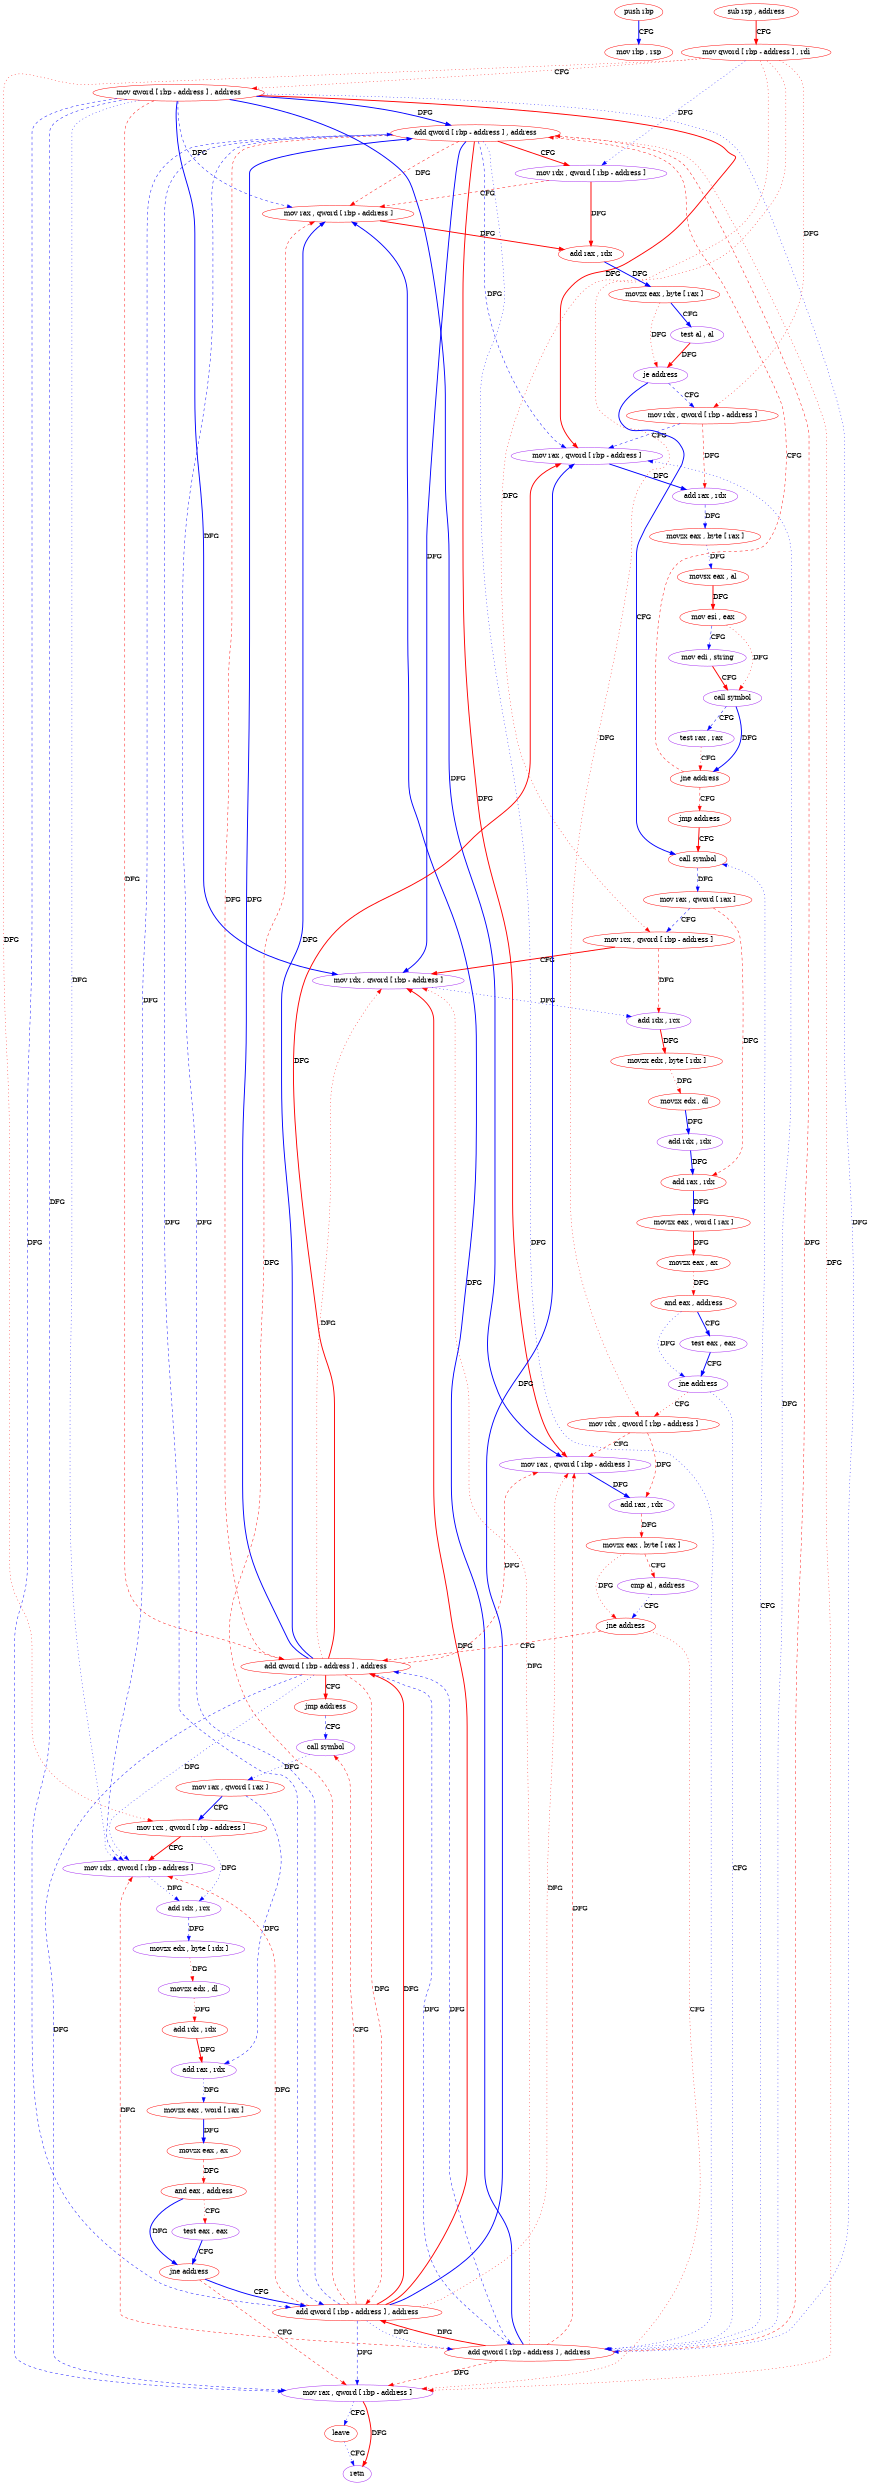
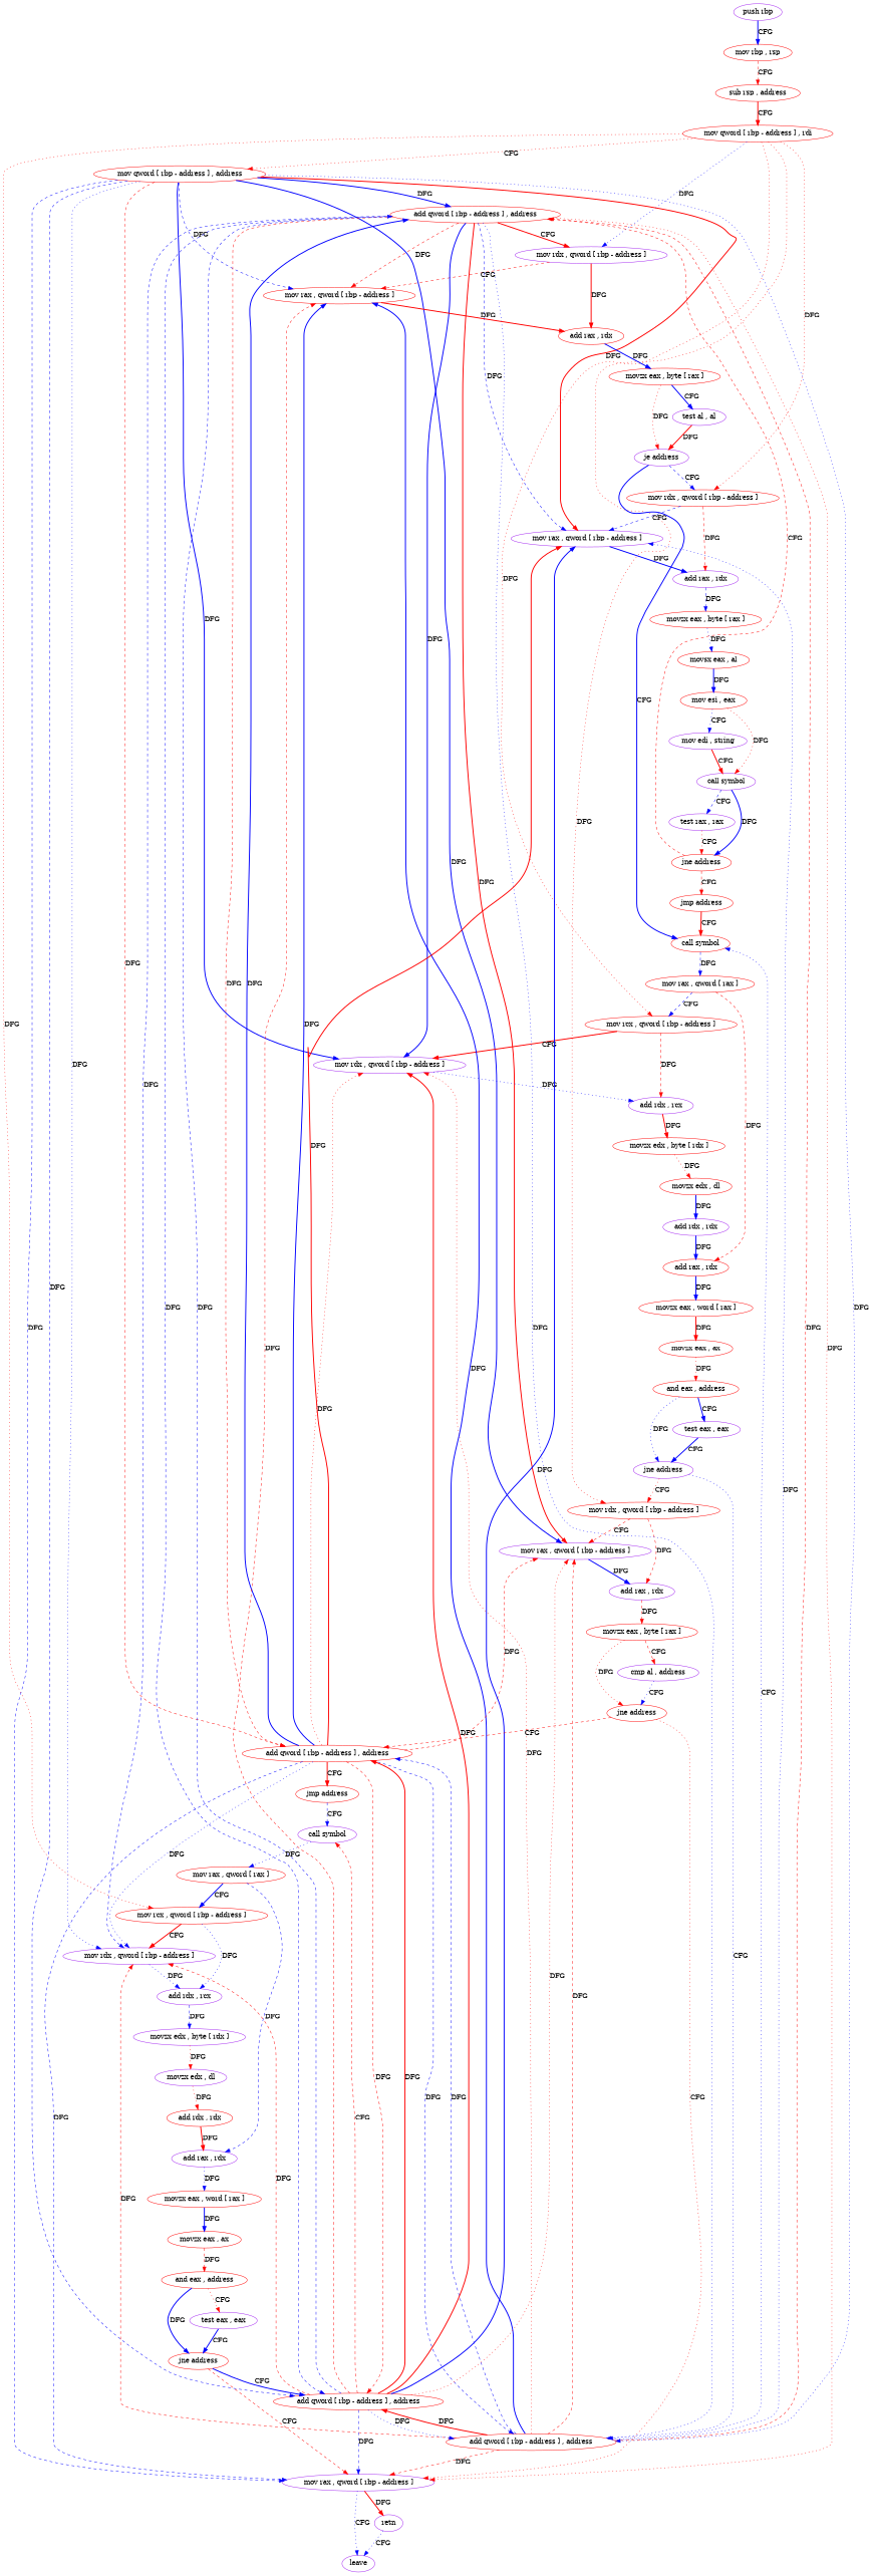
  digraph {
    fontname="DejaVu Serif"
    node [color=red fontname="DejaVu Serif"]
    edge [color=red fontname="DejaVu Serif" style=dashed]
-   n1 [label="push rbp"]
+   n1 [color=purple label="push rbp"]
    n2 [label="mov rbp , rsp"]
    n3 [label="sub rsp , address"]
    n4 [label="mov qword [ rbp - address ] , rdi"]
    n5 [label="mov qword [ rbp - address ] , address"]
    n6 [label="mov rcx , qword [ rbp - address ]"]
    n7 [label="mov rdx , qword [ rbp - address ]"]
    n8 [label="mov rdx , qword [ rbp - address ]"]
    n9 [color=purple label="mov rdx , qword [ rbp - address ]"]
    n10 [label="mov rcx , qword [ rbp - address ]"]
    n11 [label="add qword [ rbp - address ] , address"]
    n12 [color=purple label="mov rdx , qword [ rbp - address ]"]
    n13 [label="add qword [ rbp - address ] , address"]
    n14 [color=purple label="mov rax , qword [ rbp - address ]"]
    n15 [color=purple label="mov rax , qword [ rbp - address ]"]
    n16 [color=purple label="mov rax , qword [ rbp - address ]"]
    n17 [label="add qword [ rbp - address ] , address"]
    n18 [label="mov rax , qword [ rbp - address ]"]
    n19 [color=purple label="mov rdx , qword [ rbp - address ]"]
    n20 [label="add qword [ rbp - address ] , address"]
    n21 [color=purple label="add rdx , rcx"]
    n22 [color=purple label="add rax , rdx"]
    n23 [color=purple label="add rax , rdx"]
    n24 [label="add rax , rdx"]
    n25 [color=purple label="add rdx , rcx"]
    n26 [label="call symbol"]
-   n27 [label=leave]
+   n27 [color=purple label=leave]
    n28 [color=purple label=retn]
    n29 [label="jmp address"]
    n30 [color=purple label="call symbol"]
    n31 [label="mov rax , qword [ rax ]"]
    n32 [label="add rax , rdx"]
    n33 [label="movzx eax , word [ rax ]"]
    n34 [label="movzx edx , byte [ rdx ]"]
    n35 [label="movzx edx , dl"]
    n36 [color=purple label="add rdx , rdx"]
    n37 [label="movzx eax , ax"]
    n38 [label="and eax , address"]
    n39 [color=purple label="test eax , eax"]
    n40 [color=purple label="jne address"]
    n41 [label="movzx eax , byte [ rax ]"]
    n42 [label="movzx eax , byte [ rax ]"]
    n43 [label="movsx eax , al"]
    n44 [label="mov esi , eax"]
    n45 [color=purple label="mov edi , string"]
    n46 [color=purple label="call symbol"]
    n47 [color=purple label="test rax , rax"]
    n48 [label="jne address"]
    n49 [label="jmp address"]
    n50 [color=purple label="cmp al , address"]
    n51 [label="jne address"]
    n52 [label="movzx eax , byte [ rax ]"]
    n53 [color=purple label="test al , al"]
    n54 [color=purple label="je address"]
    n55 [label="mov rax , qword [ rax ]"]
    n56 [color=purple label="add rax , rdx"]
    n57 [label="movzx eax , word [ rax ]"]
    n58 [color=purple label="movzx edx , byte [ rdx ]"]
    n59 [color=purple label="movzx edx , dl"]
    n60 [label="add rdx , rdx"]
    n61 [label="movzx eax , ax"]
    n62 [label="and eax , address"]
    n63 [color=purple label="test eax , eax"]
    n64 [label="jne address"]
    n1 -> n2 [color=blue label=CFG style=bold]
+   n2 -> n3 [label=CFG]
    n3 -> n4 [label=CFG style=bold]
    n4 -> n5 [label=CFG style=dotted]
    n4 -> n6 [label=DFG style=dotted]
    n4 -> n7 [label=DFG style=dotted]
    n4 -> n8 [label=DFG style=dotted]
    n4 -> n9 [color=blue label=DFG style=dotted]
    n4 -> n10 [label=DFG style=dotted]
    n5 -> n11 [color=blue label=DFG style=bold]
    n5 -> n12 [color=blue label=DFG style=bold]
    n5 -> n13 [color=blue label=DFG style=dotted]
    n5 -> n14 [label=DFG style=bold]
    n5 -> n15 [color=blue label=DFG style=bold]
    n5 -> n16 [color=blue label=DFG]
    n5 -> n17 [label=DFG]
    n5 -> n18 [color=blue label=DFG]
    n5 -> n19 [color=blue label=DFG style=dotted]
    n5 -> n20 [color=blue label=DFG]
    n6 -> n12 [label=CFG style=bold]
    n6 -> n21 [label=DFG]
    n7 -> n15 [label=CFG]
    n7 -> n22 [label=DFG]
    n8 -> n14 [color=blue label=CFG]
    n8 -> n23 [label=DFG]
    n9 -> n18 [label=CFG]
    n9 -> n24 [label=DFG style=bold]
    n10 -> n19 [label=CFG style=bold]
    n10 -> n25 [color=blue label=DFG style=dotted]
    n11 -> n9 [label=CFG style=bold]
    n11 -> n12 [color=blue label=DFG style=bold]
    n11 -> n13 [color=blue label=DFG style=dotted]
    n11 -> n14 [color=blue label=DFG]
    n11 -> n15 [label=DFG style=bold]
    n11 -> n16 [label=DFG style=dotted]
    n11 -> n17 [label=DFG]
    n11 -> n18 [label=DFG]
    n11 -> n19 [color=blue label=DFG]
    n11 -> n20 [color=blue label=DFG]
    n12 -> n21 [color=blue label=DFG style=dotted]
    n13 -> n11 [label=DFG]
    n13 -> n12 [label=DFG style=dotted]
    n13 -> n14 [color=blue label=DFG style=dotted]
    n13 -> n15 [label=DFG]
    n13 -> n16 [label=DFG]
    n13 -> n17 [color=blue label=DFG]
    n13 -> n18 [color=blue label=DFG style=bold]
    n13 -> n19 [label=DFG]
    n13 -> n20 [label=DFG style=bold]
    n13 -> n26 [color=blue label=CFG style=dotted]
    n14 -> n23 [color=blue label=DFG style=bold]
    n15 -> n22 [color=blue label=DFG style=bold]
    n16 -> n27 [color=blue label=CFG style=dotted]
    n16 -> n28 [label=DFG style=bold]
    n17 -> n11 [color=blue label=DFG style=bold]
    n17 -> n12 [label=DFG style=dotted]
    n17 -> n13 [color=blue label=DFG]
    n17 -> n14 [label=DFG style=bold]
    n17 -> n15 [label=DFG]
    n17 -> n16 [color=blue label=DFG]
    n17 -> n18 [color=blue label=DFG style=bold]
    n17 -> n19 [color=blue label=DFG style=dotted]
    n17 -> n20 [label=DFG]
    n17 -> n29 [label=CFG style=bold]
    n18 -> n24 [label=DFG style=bold]
    n19 -> n25 [color=blue label=DFG style=dotted]
    n20 -> n11 [color=blue label=DFG]
    n20 -> n12 [label=DFG style=bold]
    n20 -> n13 [color=blue label=DFG style=dotted]
    n20 -> n14 [color=blue label=DFG style=bold]
    n20 -> n15 [label=DFG style=dotted]
    n20 -> n16 [color=blue label=DFG]
    n20 -> n17 [label=DFG style=bold]
    n20 -> n18 [label=DFG]
    n20 -> n19 [label=DFG]
    n20 -> n30 [label=CFG]
    n21 -> n34 [label=DFG style=bold]
    n22 -> n41 [label=DFG]
    n23 -> n42 [color=blue label=DFG]
    n24 -> n52 [color=blue label=DFG style=bold]
    n25 -> n58 [color=blue label=DFG]
    n26 -> n31 [color=blue label=DFG]
-   n27 -> n28 [color=blue label=CFG style=dotted]
+   n28 -> n27 [color=blue label=CFG style=dotted]
    n29 -> n30 [color=blue label=CFG]
    n30 -> n55 [color=blue label=DFG style=dotted]
    n31 -> n6 [color=blue label=CFG]
    n31 -> n32 [label=DFG]
    n32 -> n33 [color=blue label=DFG style=bold]
    n33 -> n37 [label=DFG style=bold]
    n34 -> n35 [label=DFG style=dotted]
    n35 -> n36 [color=blue label=DFG style=bold]
    n36 -> n32 [color=blue label=DFG style=bold]
    n37 -> n38 [label=DFG style=dotted]
    n38 -> n39 [color=blue label=CFG style=bold]
    n38 -> n40 [color=blue label=DFG style=dotted]
    n39 -> n40 [color=blue label=CFG style=bold]
    n40 -> n7 [label=CFG style=dotted]
    n40 -> n13 [color=blue label=CFG style=dotted]
    n41 -> n50 [label=CFG]
    n41 -> n51 [label=DFG style=dotted]
    n42 -> n43 [color=blue label=DFG style=dotted]
-   n43 -> n44 [label=DFG style=bold]
-   n44 -> n45 [color=blue label=CFG]
+   n43 -> n44 [color=blue label=DFG style=bold]
+   n44 -> n45 [color=blue label=CFG style=dotted]
    n44 -> n46 [label=DFG style=dotted]
    n45 -> n46 [label=CFG style=bold]
    n46 -> n47 [color=blue label=CFG]
    n46 -> n48 [color=blue label=DFG style=bold]
    n47 -> n48 [label=CFG style=dotted]
    n48 -> n11 [label=CFG]
    n48 -> n49 [label=CFG]
    n49 -> n26 [label=CFG style=bold]
    n50 -> n51 [color=blue label=CFG style=dotted]
    n51 -> n16 [label=CFG style=dotted]
    n51 -> n17 [label=CFG]
    n52 -> n53 [color=blue label=CFG style=bold]
    n52 -> n54 [label=DFG style=dotted]
    n53 -> n54 [label=DFG style=bold]
    n54 -> n8 [color=blue label=CFG]
    n54 -> n26 [color=blue label=CFG style=bold]
    n55 -> n10 [color=blue label=CFG style=bold]
    n55 -> n56 [color=blue label=DFG]
    n56 -> n57 [color=blue label=DFG style=dotted]
    n57 -> n61 [color=blue label=DFG style=bold]
    n58 -> n59 [label=DFG style=dotted]
    n59 -> n60 [label=DFG style=dotted]
    n60 -> n56 [label=DFG style=bold]
    n61 -> n62 [label=DFG]
    n62 -> n63 [label=CFG style=dotted]
    n62 -> n64 [color=blue label=DFG style=bold]
    n63 -> n64 [color=blue label=CFG style=bold]
    n64 -> n16 [label=CFG]
    n64 -> n20 [color=blue label=CFG style=bold]
  }
